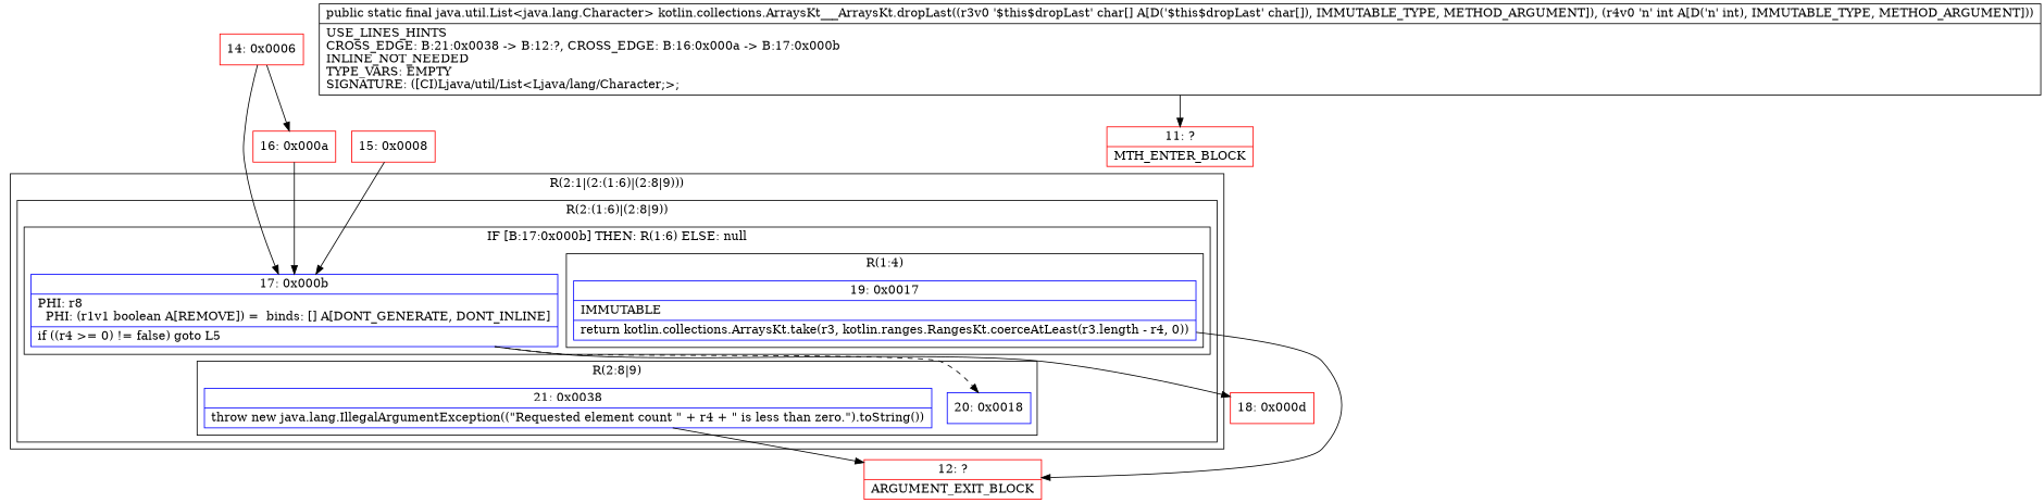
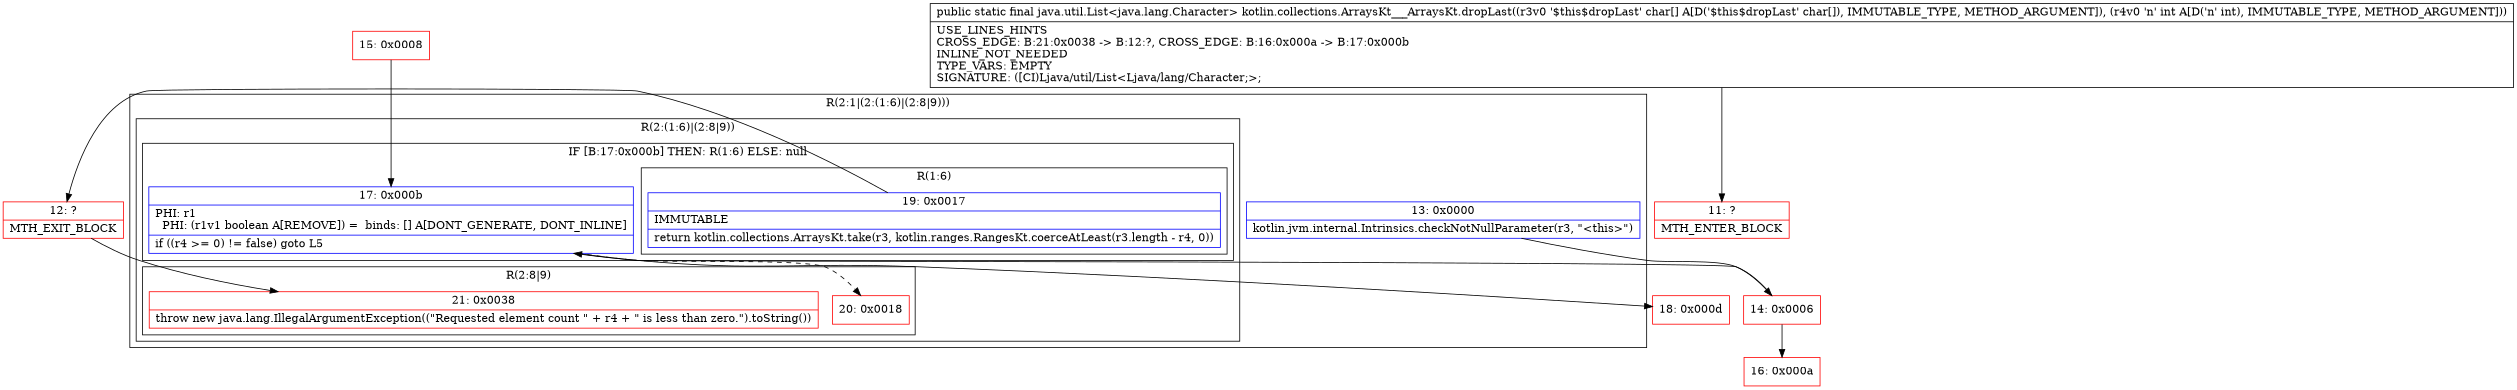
  digraph {
    node [color=red shape=record]
    n1 [color=blue label="{19\:\ 0x0017|IMMUTABLE\l|return kotlin.collections.ArraysKt.take(r3, kotlin.ranges.RangesKt.coerceAtLeast(r3.length \- r4, 0))\l}"]
-   n2 [color=blue label="{17\:\ 0x000b|PHI: r8 \l  PHI: (r1v1 boolean A[REMOVE]) =  binds: [] A[DONT_GENERATE, DONT_INLINE]\l|if ((r4 \>= 0) != false) goto L5\l}"]
-   n3 [color=blue label="{20\:\ 0x0018}"]
-   n4 [color=blue label="{21\:\ 0x0038|throw new java.lang.IllegalArgumentException((\"Requested element count \" + r4 + \" is less than zero.\").toString())\l}"]
-   n6 [label="{12\:\ ?|ARGUMENT_EXIT_BLOCK\l}"]
+   n2 [color=blue label="{17\:\ 0x000b|PHI: r1 \l  PHI: (r1v1 boolean A[REMOVE]) =  binds: [] A[DONT_GENERATE, DONT_INLINE]\l|if ((r4 \>= 0) != false) goto L5\l}"]
+   n3 [label="{20\:\ 0x0018}"]
+   n4 [label="{21\:\ 0x0038|throw new java.lang.IllegalArgumentException((\"Requested element count \" + r4 + \" is less than zero.\").toString())\l}"]
+   n5 [color=blue label="{13\:\ 0x0000|kotlin.jvm.internal.Intrinsics.checkNotNullParameter(r3, \"\<this\>\")\l}"]
+   n6 [label="{12\:\ ?|MTH_EXIT_BLOCK\l}"]
    n7 [label="{18\:\ 0x000d}"]
    n8 [label="{14\:\ 0x0006}"]
    n9 [label="{16\:\ 0x000a}"]
    n10 [label="{11\:\ ?|MTH_ENTER_BLOCK\l}"]
    n11 [label="{15\:\ 0x0008}"]
    n12 [label="{public static final java.util.List\<java.lang.Character\> kotlin.collections.ArraysKt___ArraysKt.dropLast((r3v0 '$this$dropLast' char[] A[D('$this$dropLast' char[]), IMMUTABLE_TYPE, METHOD_ARGUMENT]), (r4v0 'n' int A[D('n' int), IMMUTABLE_TYPE, METHOD_ARGUMENT]))  | USE_LINES_HINTS\lCROSS_EDGE: B:21:0x0038 \-\> B:12:?, CROSS_EDGE: B:16:0x000a \-\> B:17:0x000b\lINLINE_NOT_NEEDED\lTYPE_VARS: EMPTY\lSIGNATURE: ([CI)Ljava\/util\/List\<Ljava\/lang\/Character;\>;\l}" color=""]
    subgraph cluster_1 {
      label="R(2:1|(2:(1:6)|(2:8|9)))"
+     n5
      subgraph cluster_2 {
        label="R(2:(1:6)|(2:8|9))"
        subgraph cluster_3 {
          label="IF [B:17:0x000b] THEN: R(1:6) ELSE: null"
          n2
          subgraph cluster_4 {
-           label="R(1:4)"
+           label="R(1:6)"
            n1
          }
        }
        subgraph cluster_5 {
          label="R(2:8|9)"
          n3
          n4
        }
      }
    }
    n1 -> n6
    n2 -> n3 [style=dashed]
    n2 -> n7
-   n4 -> n6
+   n6 -> n4
+   n5 -> n8
    n8 -> n2
    n8 -> n9
-   n9 -> n2
    n11 -> n2
    n12 -> n10
  }
